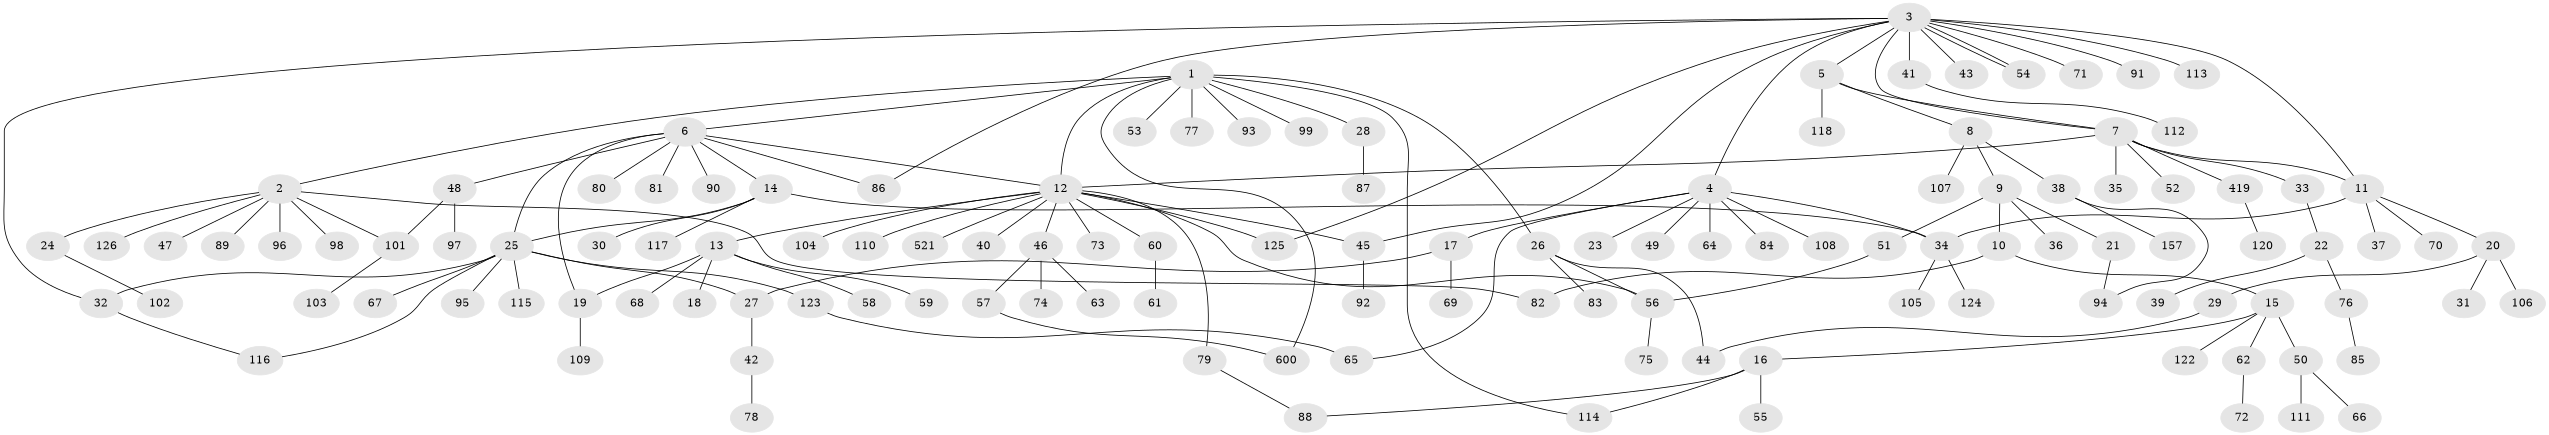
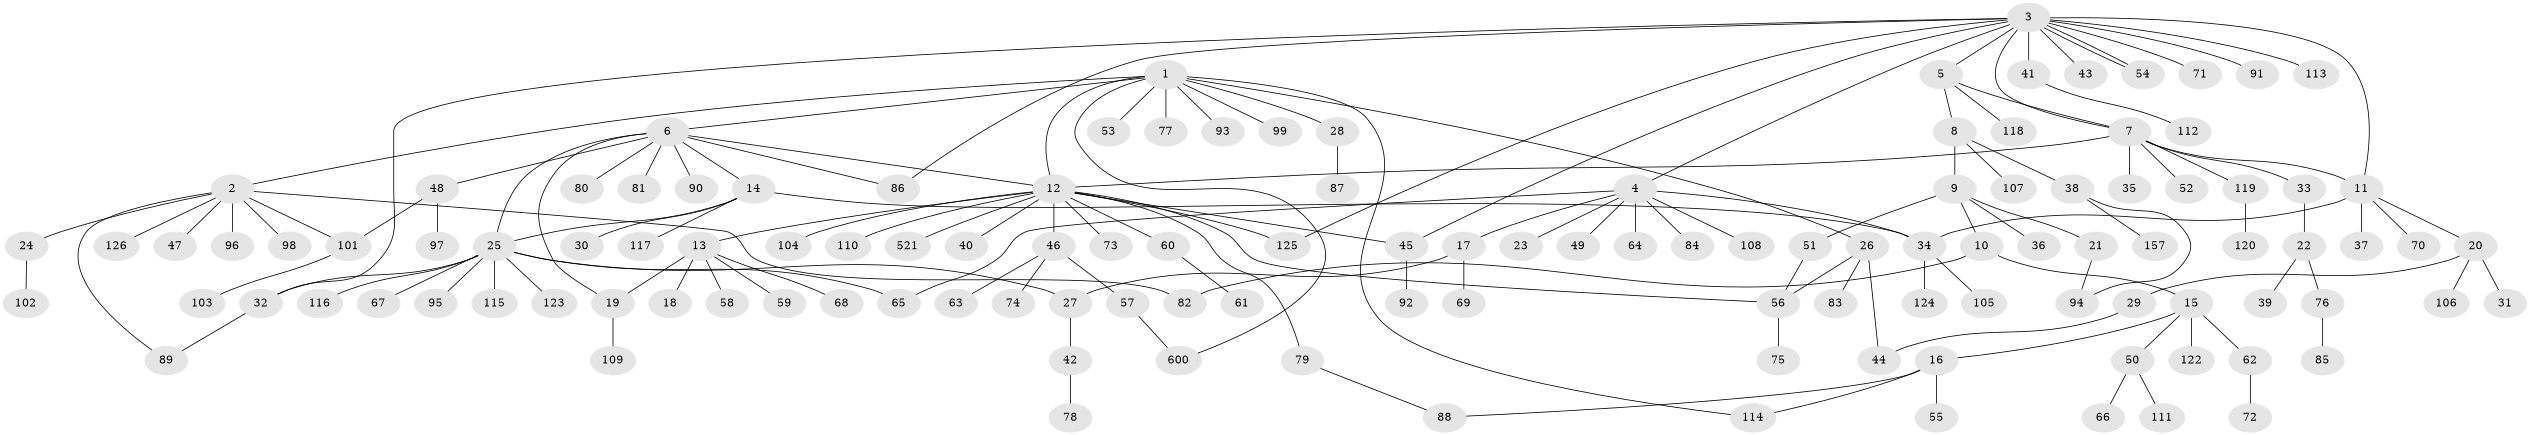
  graph {
    node [color=gray90 style=filled]
    1
    2
    6
    12
    26
    28
    53
    77
    93
    99
    n11 [label=600]
    114
    24
    47
    82
    89
    96
    98
    101
    126
    86
    14
    19
    25
    48
    80
    81
    90
    45
    125
    13
    40
    46
    56
    60
    73
    79
    104
    110
    n40 [label=521]
    44
    83
    87
    3
    4
    5
    7
    11
    32
    41
    43
    54
    71
    91
    113
    102
    103
    17
    23
    34
    49
    64
    65
    84
    108
    8
    118
    33
    35
    52
-   119 [label=419]
+   119
    20
    37
    70
    116
    112
    92
    27
    69
    105
    124
    9
    38
    107
    30
    117
    109
    67
    95
    115
    123
    97
    22
    120
    10
    21
    36
    51
    94
    n100 [label=157]
    15
    16
    50
    62
    122
    29
    31
    106
    39
    76
    18
    58
    59
    68
    57
    63
    74
    75
    61
    88
    55
    66
    111
    72
    42
    85
    78
    1 -- 2
    1 -- 6
    1 -- 12
    1 -- 26
    1 -- 28
    1 -- 53
    1 -- 77
    1 -- 93
    1 -- 99
    1 -- n11
    1 -- 114
    2 -- 24
    2 -- 47
    2 -- 82
    2 -- 89
    2 -- 96
    2 -- 98
    2 -- 101
    2 -- 126
    6 -- 12
    6 -- 86
    6 -- 14
    6 -- 19
    6 -- 25
    6 -- 48
    6 -- 80
    6 -- 81
    6 -- 90
    12 -- 45
    12 -- 125
    12 -- 13
    12 -- 40
    12 -- 46
    12 -- 56
    12 -- 60
    12 -- 73
    12 -- 79
    12 -- 104
    12 -- 110
    12 -- n40
    26 -- 56
    26 -- 44
    26 -- 83
    28 -- 87
    24 -- 102
    101 -- 103
    14 -- 25
    14 -- 34
    14 -- 30
    14 -- 117
    19 -- 109
    25 -- 32
-   123 -- 65
+   25 -- 65
    25 -- 116
    25 -- 27
    25 -- 67
    25 -- 95
    25 -- 115
    25 -- 123
    48 -- 101
    48 -- 97
    45 -- 92
    13 -- 19
    13 -- 18
    13 -- 58
    13 -- 59
    13 -- 68
    46 -- 57
    46 -- 63
    46 -- 74
    56 -- 75
    60 -- 61
    79 -- 88
    3 -- 86
    3 -- 45
    3 -- 125
    3 -- 4
    3 -- 5
    3 -- 7
    3 -- 11
    3 -- 32
    3 -- 41
    3 -- 43
    3 -- 54
    3 -- 54
    3 -- 71
    3 -- 91
    3 -- 113
    4 -- 17
    4 -- 23
    4 -- 34
    4 -- 49
    4 -- 64
    4 -- 65
    4 -- 84
    4 -- 108
    5 -- 7
    5 -- 8
    5 -- 118
    7 -- 12
    7 -- 11
    7 -- 33
    7 -- 35
    7 -- 52
    7 -- 119
    11 -- 34
    11 -- 20
    11 -- 37
    11 -- 70
-   32 -- 116
+   32 -- 89
    41 -- 112
    17 -- 27
    17 -- 69
    34 -- 105
    34 -- 124
    8 -- 9
    8 -- 38
    8 -- 107
    33 -- 22
    119 -- 120
    20 -- 29
    20 -- 31
    20 -- 106
    27 -- 42
    9 -- 10
    9 -- 21
    9 -- 36
    9 -- 51
    38 -- 94
    38 -- n100
    22 -- 39
    22 -- 76
    10 -- 82
    10 -- 15
    21 -- 94
    51 -- 56
    15 -- 16
    15 -- 50
    15 -- 62
    15 -- 122
    16 -- 114
    16 -- 88
    16 -- 55
    50 -- 66
    50 -- 111
    62 -- 72
    29 -- 44
    76 -- 85
    57 -- n11
    42 -- 78
  }
